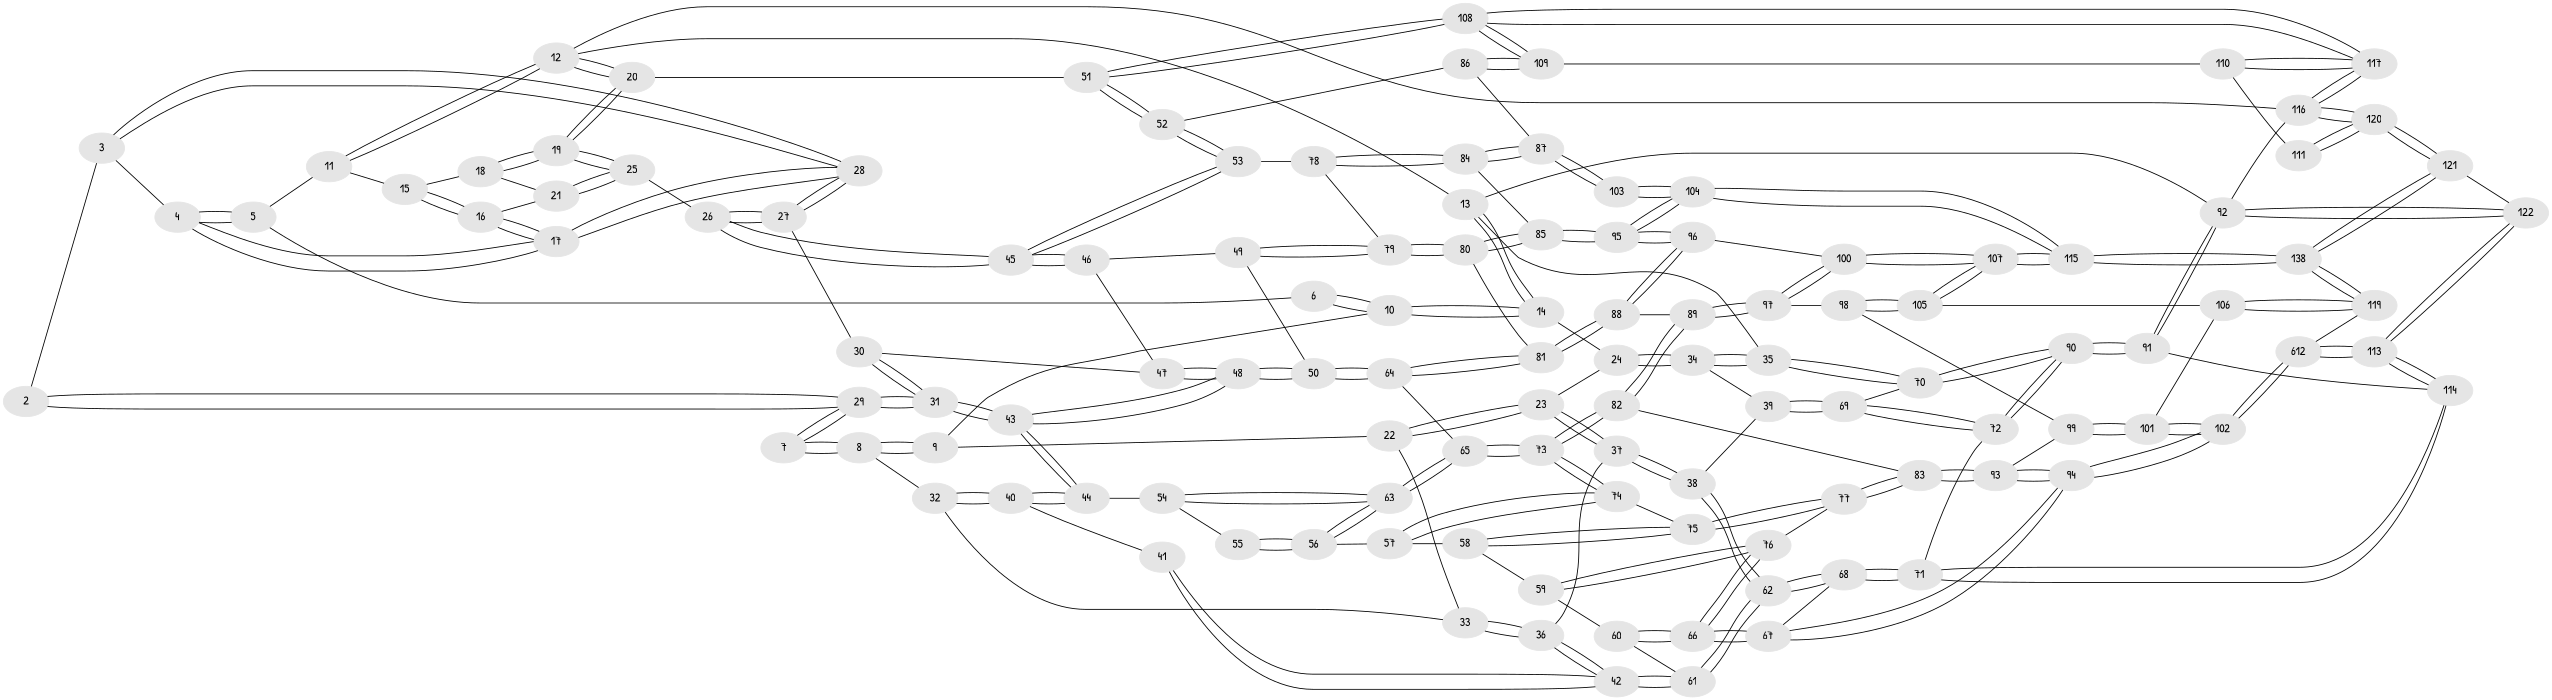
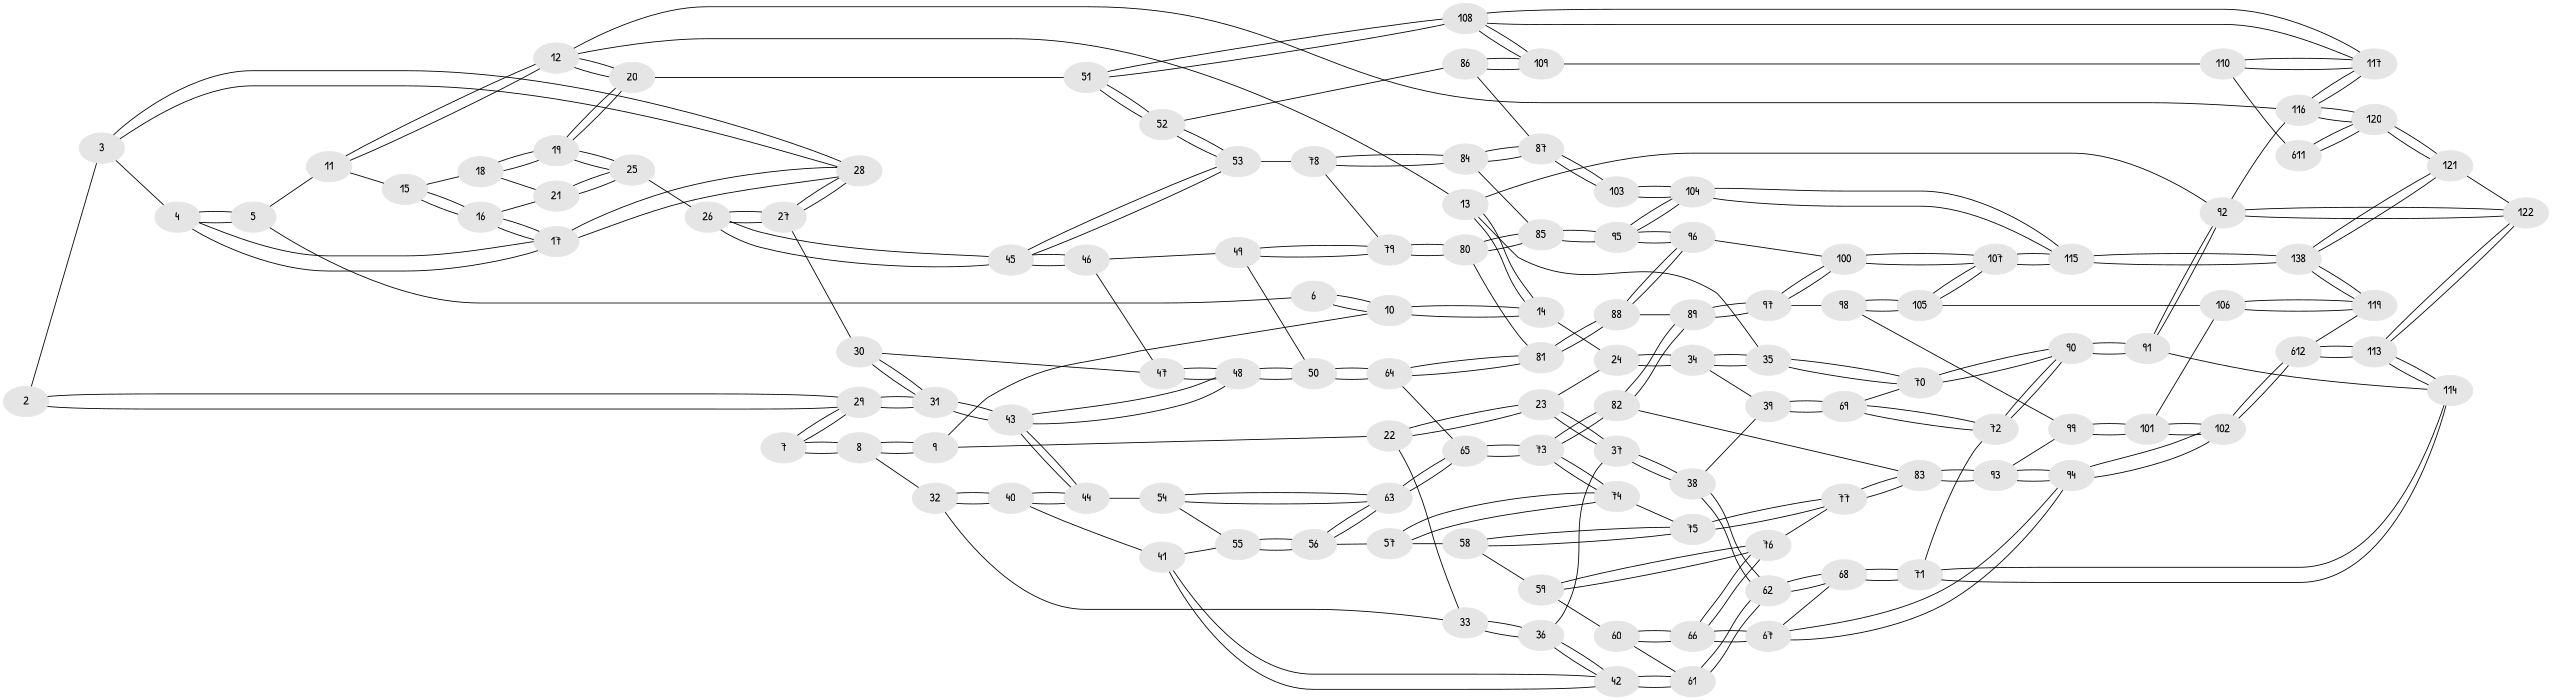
  graph {
    fontname="Patrick Hand"
    rankdir=LR
    node [color=gray90 fontname="Patrick Hand" style=filled]
    edge [fontname="Patrick Hand"]
    2
    3
    29
    7
    8
    4
    28
    31
    5
    17
    6
    11
    10
    12
    15
    14
    9
    32
    22
    33
    40
    23
    24
    13
    20
    116
    16
    18
    35
    92
    51
    117
    120
    70
    122
    34
    21
    19
    25
    26
    52
    108
    37
    36
    38
    39
    27
    45
    30
    46
    53
    47
    43
    48
    44
    41
    42
    69
    90
    61
    62
    68
    72
    55
    54
    56
    50
    63
    49
    78
    79
    64
    80
    65
    81
    86
    109
    87
    84
    57
    58
    74
    59
    75
    60
    76
    77
    66
    67
    71
    73
    88
    82
    94
    102
    114
    91
    83
    89
    93
    85
    95
    96
    97
    99
    103
    104
    110
    100
    98
    101
    n112 [label=612]
    115
    107
    105
    106
    119
    113
-   111
+   111 [label=611]
    n120 [label=138]
    121
    2 -- 3
    2 -- 29
    2 -- 29
    3 -- 4
    3 -- 28
    3 -- 28
    29 -- 31
    29 -- 31
    7 -- 29
    7 -- 29
    7 -- 8
    7 -- 8
    8 -- 9
    8 -- 9
    8 -- 32
    4 -- 5
    4 -- 5
    4 -- 17
    4 -- 17
    31 -- 43
    31 -- 43
    5 -- 6
    5 -- 11
    17 -- 28
    17 -- 28
    6 -- 10
    6 -- 10
    11 -- 12
    11 -- 12
    11 -- 15
    10 -- 14
    10 -- 14
    12 -- 13
    12 -- 20
    12 -- 20
    12 -- 116
    15 -- 16
    15 -- 16
    15 -- 18
    14 -- 24
    9 -- 10
    9 -- 22
    32 -- 33
    32 -- 40
    32 -- 40
    22 -- 33
    22 -- 23
    22 -- 23
    33 -- 36
    33 -- 36
    40 -- 44
    40 -- 44
    40 -- 41
    23 -- 24
    23 -- 37
    23 -- 37
    24 -- 34
    24 -- 34
    13 -- 14
    13 -- 14
    13 -- 35
    13 -- 92
    20 -- 51
    116 -- 117
    116 -- 117
    116 -- 120
    116 -- 120
    16 -- 17
    16 -- 17
    16 -- 21
    18 -- 21
    18 -- 19
    18 -- 19
    35 -- 70
    35 -- 70
    92 -- 116
    92 -- 122
    92 -- 122
    51 -- 52
    51 -- 52
    51 -- 108
    51 -- 108
    120 -- 121
    120 -- 121
    70 -- 90
    70 -- 90
    34 -- 35
    34 -- 35
    34 -- 39
    21 -- 25
    21 -- 25
    19 -- 20
    19 -- 20
    19 -- 25
    19 -- 25
    25 -- 26
    26 -- 27
    26 -- 27
    26 -- 45
    26 -- 45
    52 -- 53
    52 -- 53
    52 -- 86
    108 -- 117
    108 -- 117
    108 -- 109
    108 -- 109
    37 -- 38
    37 -- 38
    36 -- 37
    36 -- 42
    36 -- 42
    38 -- 39
    38 -- 62
    38 -- 62
    39 -- 69
    39 -- 69
    27 -- 28
    27 -- 28
    27 -- 30
    45 -- 46
    45 -- 46
    45 -- 53
    45 -- 53
    30 -- 31
    30 -- 31
    30 -- 47
    46 -- 47
    46 -- 49
    53 -- 78
    47 -- 48
    47 -- 48
    43 -- 48
    43 -- 48
    43 -- 44
    43 -- 44
    48 -- 50
    48 -- 50
    44 -- 54
    41 -- 42
    41 -- 42
+   41 -- 55
    42 -- 61
    42 -- 61
    69 -- 70
    69 -- 72
    69 -- 72
    90 -- 91
    90 -- 91
    61 -- 62
    61 -- 62
    62 -- 68
    62 -- 68
    68 -- 71
    68 -- 71
    72 -- 90
    72 -- 90
    55 -- 56
    55 -- 56
    54 -- 55
    54 -- 63
    54 -- 63
    56 -- 63
    56 -- 63
    56 -- 57
    50 -- 64
    50 -- 64
    63 -- 65
    63 -- 65
    49 -- 50
    49 -- 79
    49 -- 79
    78 -- 79
    78 -- 84
    78 -- 84
    79 -- 80
    79 -- 80
    64 -- 65
    64 -- 81
    64 -- 81
    80 -- 81
    80 -- 85
    80 -- 85
    65 -- 73
    65 -- 73
    81 -- 88
    81 -- 88
    86 -- 109
    86 -- 109
    86 -- 87
    109 -- 110
    87 -- 103
    87 -- 103
    84 -- 87
    84 -- 87
    84 -- 85
    57 -- 58
    57 -- 74
    57 -- 74
    58 -- 59
    58 -- 75
    58 -- 75
    74 -- 75
    59 -- 60
    59 -- 76
    59 -- 76
    75 -- 77
    75 -- 77
    60 -- 61
    60 -- 66
    60 -- 66
    76 -- 77
    77 -- 83
    77 -- 83
    66 -- 76
    66 -- 76
    66 -- 67
    66 -- 67
    67 -- 68
    67 -- 94
    67 -- 94
    71 -- 72
    71 -- 114
    71 -- 114
    73 -- 74
    73 -- 74
    73 -- 82
    73 -- 82
    88 -- 89
    88 -- 96
    88 -- 96
    82 -- 83
    82 -- 89
    82 -- 89
    94 -- 102
    94 -- 102
    102 -- n112
    102 -- n112
    91 -- 92
    91 -- 92
    91 -- 114
    83 -- 93
    83 -- 93
    89 -- 97
    89 -- 97
    93 -- 94
    93 -- 94
    93 -- 99
    85 -- 95
    85 -- 95
    95 -- 96
    95 -- 96
    95 -- 104
    95 -- 104
    96 -- 100
    97 -- 100
    97 -- 100
    97 -- 98
    99 -- 101
    99 -- 101
    103 -- 104
    103 -- 104
    104 -- 115
    104 -- 115
    110 -- 117
    110 -- 117
    110 -- 111
    100 -- 107
    100 -- 107
    98 -- 99
    98 -- 105
    98 -- 105
    101 -- 102
    101 -- 102
    101 -- 106
    n112 -- 119
    n112 -- 113
    n112 -- 113
    115 -- n120
    115 -- n120
    107 -- 115
    107 -- 115
    105 -- 107
    105 -- 107
    105 -- 106
    106 -- 119
    106 -- 119
    113 -- 122
    113 -- 122
    113 -- 114
    113 -- 114
    111 -- 120
    111 -- 120
    n120 -- 119
    n120 -- 119
    n120 -- 121
    n120 -- 121
    121 -- 122
  }
